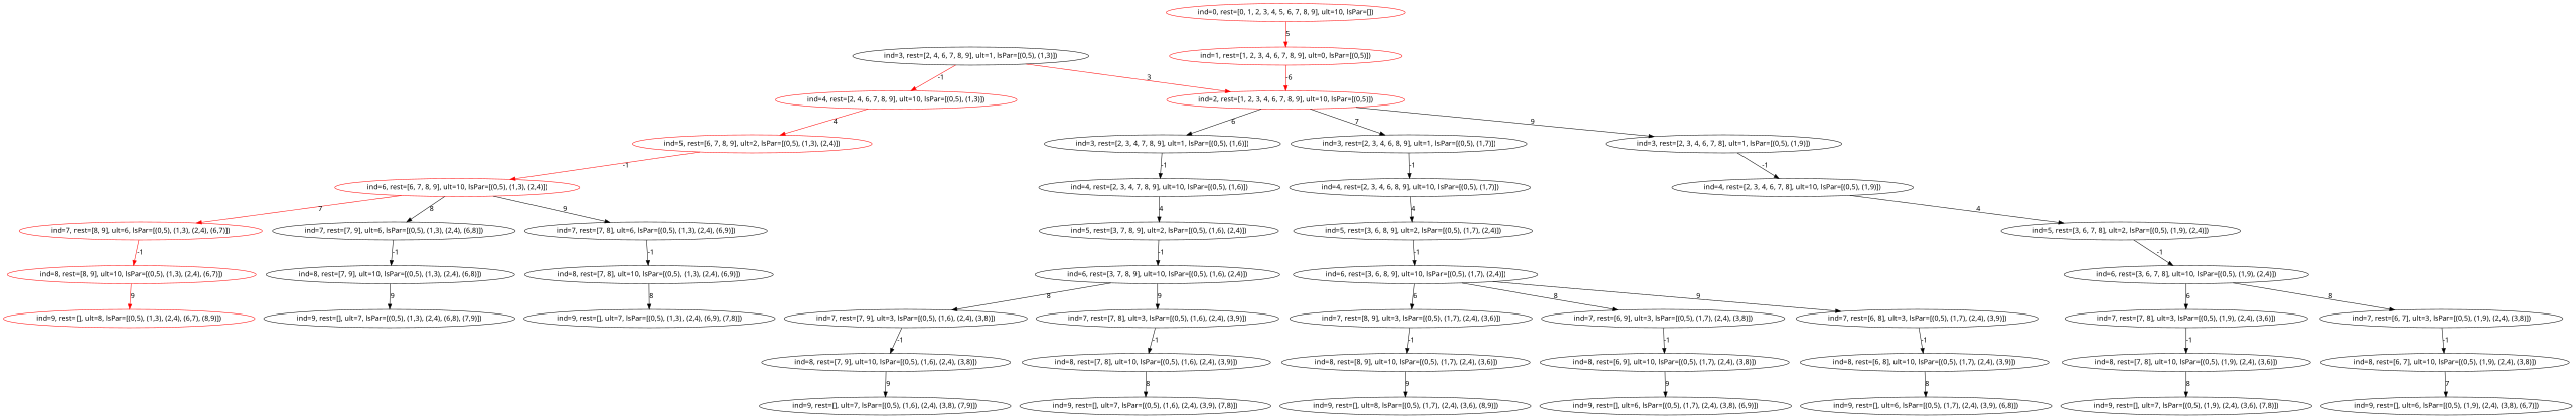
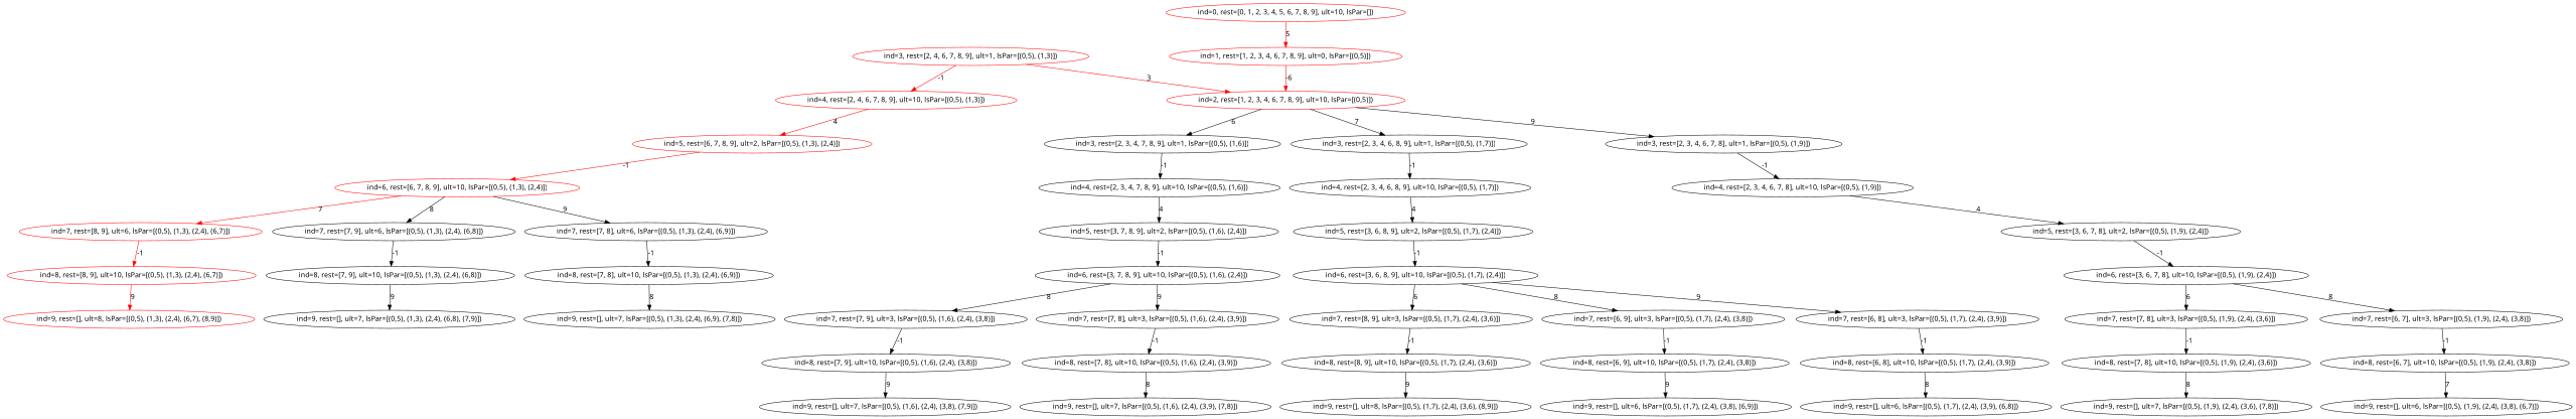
  strict digraph {
    fontname="Noto Sans"
    node [fontname="Noto Sans"]
    edge [fontname="Noto Sans"]
    n1 [color=red label="ind=8, rest=[8, 9], ult=10, lsPar=[(0,5), (1,3), (2,4), (6,7)])"]
    n2 [color=red label="ind=9, rest=[], ult=8, lsPar=[(0,5), (1,3), (2,4), (6,7), (8,9)])"]
    n3 [color=red label="ind=7, rest=[8, 9], ult=6, lsPar=[(0,5), (1,3), (2,4), (6,7)])"]
    n4 [color=red label="ind=6, rest=[6, 7, 8, 9], ult=10, lsPar=[(0,5), (1,3), (2,4)])"]
    n5 [label="ind=7, rest=[7, 9], ult=6, lsPar=[(0,5), (1,3), (2,4), (6,8)])"]
    n6 [label="ind=7, rest=[7, 8], ult=6, lsPar=[(0,5), (1,3), (2,4), (6,9)])"]
    n7 [label="ind=8, rest=[7, 9], ult=10, lsPar=[(0,5), (1,3), (2,4), (6,8)])"]
    n8 [label="ind=8, rest=[7, 8], ult=10, lsPar=[(0,5), (1,3), (2,4), (6,9)])"]
    n9 [label="ind=9, rest=[], ult=7, lsPar=[(0,5), (1,3), (2,4), (6,8), (7,9)])"]
    n10 [label="ind=9, rest=[], ult=7, lsPar=[(0,5), (1,3), (2,4), (6,9), (7,8)])"]
    n11 [color=red label="ind=5, rest=[6, 7, 8, 9], ult=2, lsPar=[(0,5), (1,3), (2,4)])"]
    n12 [color=red label="ind=4, rest=[2, 4, 6, 7, 8, 9], ult=10, lsPar=[(0,5), (1,3)])"]
-   n13 [color=black label="ind=3, rest=[2, 4, 6, 7, 8, 9], ult=1, lsPar=[(0,5), (1,3)])"]
+   n13 [color=red label="ind=3, rest=[2, 4, 6, 7, 8, 9], ult=1, lsPar=[(0,5), (1,3)])"]
    n14 [color=red label="ind=2, rest=[1, 2, 3, 4, 6, 7, 8, 9], ult=10, lsPar=[(0,5)])"]
    n15 [label="ind=3, rest=[2, 3, 4, 7, 8, 9], ult=1, lsPar=[(0,5), (1,6)])"]
    n16 [label="ind=3, rest=[2, 3, 4, 6, 8, 9], ult=1, lsPar=[(0,5), (1,7)])"]
    n17 [label="ind=3, rest=[2, 3, 4, 6, 7, 8], ult=1, lsPar=[(0,5), (1,9)])"]
    n18 [label="ind=4, rest=[2, 3, 4, 7, 8, 9], ult=10, lsPar=[(0,5), (1,6)])"]
    n19 [label="ind=4, rest=[2, 3, 4, 6, 8, 9], ult=10, lsPar=[(0,5), (1,7)])"]
    n20 [label="ind=4, rest=[2, 3, 4, 6, 7, 8], ult=10, lsPar=[(0,5), (1,9)])"]
    n21 [label="ind=8, rest=[7, 9], ult=10, lsPar=[(0,5), (1,6), (2,4), (3,8)])"]
    n22 [label="ind=9, rest=[], ult=7, lsPar=[(0,5), (1,6), (2,4), (3,8), (7,9)])"]
    n23 [label="ind=7, rest=[7, 9], ult=3, lsPar=[(0,5), (1,6), (2,4), (3,8)])"]
    n24 [label="ind=6, rest=[3, 7, 8, 9], ult=10, lsPar=[(0,5), (1,6), (2,4)])"]
    n25 [label="ind=7, rest=[7, 8], ult=3, lsPar=[(0,5), (1,6), (2,4), (3,9)])"]
    n26 [label="ind=8, rest=[7, 8], ult=10, lsPar=[(0,5), (1,6), (2,4), (3,9)])"]
    n27 [label="ind=9, rest=[], ult=7, lsPar=[(0,5), (1,6), (2,4), (3,9), (7,8)])"]
    n28 [label="ind=5, rest=[3, 7, 8, 9], ult=2, lsPar=[(0,5), (1,6), (2,4)])"]
    n29 [label="ind=8, rest=[8, 9], ult=10, lsPar=[(0,5), (1,7), (2,4), (3,6)])"]
    n30 [label="ind=9, rest=[], ult=8, lsPar=[(0,5), (1,7), (2,4), (3,6), (8,9)])"]
    n31 [label="ind=7, rest=[8, 9], ult=3, lsPar=[(0,5), (1,7), (2,4), (3,6)])"]
    n32 [label="ind=6, rest=[3, 6, 8, 9], ult=10, lsPar=[(0,5), (1,7), (2,4)])"]
    n33 [label="ind=7, rest=[6, 9], ult=3, lsPar=[(0,5), (1,7), (2,4), (3,8)])"]
    n34 [label="ind=7, rest=[6, 8], ult=3, lsPar=[(0,5), (1,7), (2,4), (3,9)])"]
    n35 [label="ind=8, rest=[6, 9], ult=10, lsPar=[(0,5), (1,7), (2,4), (3,8)])"]
    n36 [label="ind=8, rest=[6, 8], ult=10, lsPar=[(0,5), (1,7), (2,4), (3,9)])"]
    n37 [label="ind=9, rest=[], ult=6, lsPar=[(0,5), (1,7), (2,4), (3,8), (6,9)])"]
    n38 [label="ind=9, rest=[], ult=6, lsPar=[(0,5), (1,7), (2,4), (3,9), (6,8)])"]
    n39 [label="ind=5, rest=[3, 6, 8, 9], ult=2, lsPar=[(0,5), (1,7), (2,4)])"]
    n40 [label="ind=8, rest=[7, 8], ult=10, lsPar=[(0,5), (1,9), (2,4), (3,6)])"]
    n41 [label="ind=9, rest=[], ult=7, lsPar=[(0,5), (1,9), (2,4), (3,6), (7,8)])"]
    n42 [label="ind=7, rest=[7, 8], ult=3, lsPar=[(0,5), (1,9), (2,4), (3,6)])"]
    n43 [label="ind=6, rest=[3, 6, 7, 8], ult=10, lsPar=[(0,5), (1,9), (2,4)])"]
    n44 [label="ind=7, rest=[6, 7], ult=3, lsPar=[(0,5), (1,9), (2,4), (3,8)])"]
    n45 [label="ind=8, rest=[6, 7], ult=10, lsPar=[(0,5), (1,9), (2,4), (3,8)])"]
    n46 [label="ind=9, rest=[], ult=6, lsPar=[(0,5), (1,9), (2,4), (3,8), (6,7)])"]
    n47 [label="ind=5, rest=[3, 6, 7, 8], ult=2, lsPar=[(0,5), (1,9), (2,4)])"]
    n48 [color=red label="ind=1, rest=[1, 2, 3, 4, 6, 7, 8, 9], ult=0, lsPar=[(0,5)])"]
    n49 [color=red label="ind=0, rest=[0, 1, 2, 3, 4, 5, 6, 7, 8, 9], ult=10, lsPar=[])"]
    n1 -> n2 [color=red label=9]
    n3 -> n1 [color=red label=-1]
    n4 -> n3 [color=red label=7]
    n4 -> n5 [label=8]
    n4 -> n6 [label=9]
    n5 -> n7 [label=-1]
    n6 -> n8 [label=-1]
    n7 -> n9 [label=9]
    n8 -> n10 [label=8]
    n11 -> n4 [color=red label=-1]
    n12 -> n11 [color=red label=4]
    n13 -> n12 [color=red label=-1]
    n13 -> n14 [color=red label=3]
    n14 -> n15 [label=6]
    n14 -> n16 [label=7]
    n14 -> n17 [label=9]
    n15 -> n18 [label=-1]
    n16 -> n19 [label=-1]
    n17 -> n20 [label=-1]
    n18 -> n28 [label=4]
    n19 -> n39 [label=4]
    n20 -> n47 [label=4]
    n21 -> n22 [label=9]
    n23 -> n21 [label=-1]
    n24 -> n23 [label=8]
    n24 -> n25 [label=9]
    n25 -> n26 [label=-1]
    n26 -> n27 [label=8]
    n28 -> n24 [label=-1]
    n29 -> n30 [label=9]
    n31 -> n29 [label=-1]
    n32 -> n31 [label=6]
    n32 -> n33 [label=8]
    n32 -> n34 [label=9]
    n33 -> n35 [label=-1]
    n34 -> n36 [label=-1]
    n35 -> n37 [label=9]
    n36 -> n38 [label=8]
    n39 -> n32 [label=-1]
    n40 -> n41 [label=8]
    n42 -> n40 [label=-1]
    n43 -> n42 [label=6]
    n43 -> n44 [label=8]
    n44 -> n45 [label=-1]
    n45 -> n46 [label=7]
    n47 -> n43 [label=-1]
    n48 -> n14 [color=red label=-6]
    n49 -> n48 [color=red label=5]
  }
